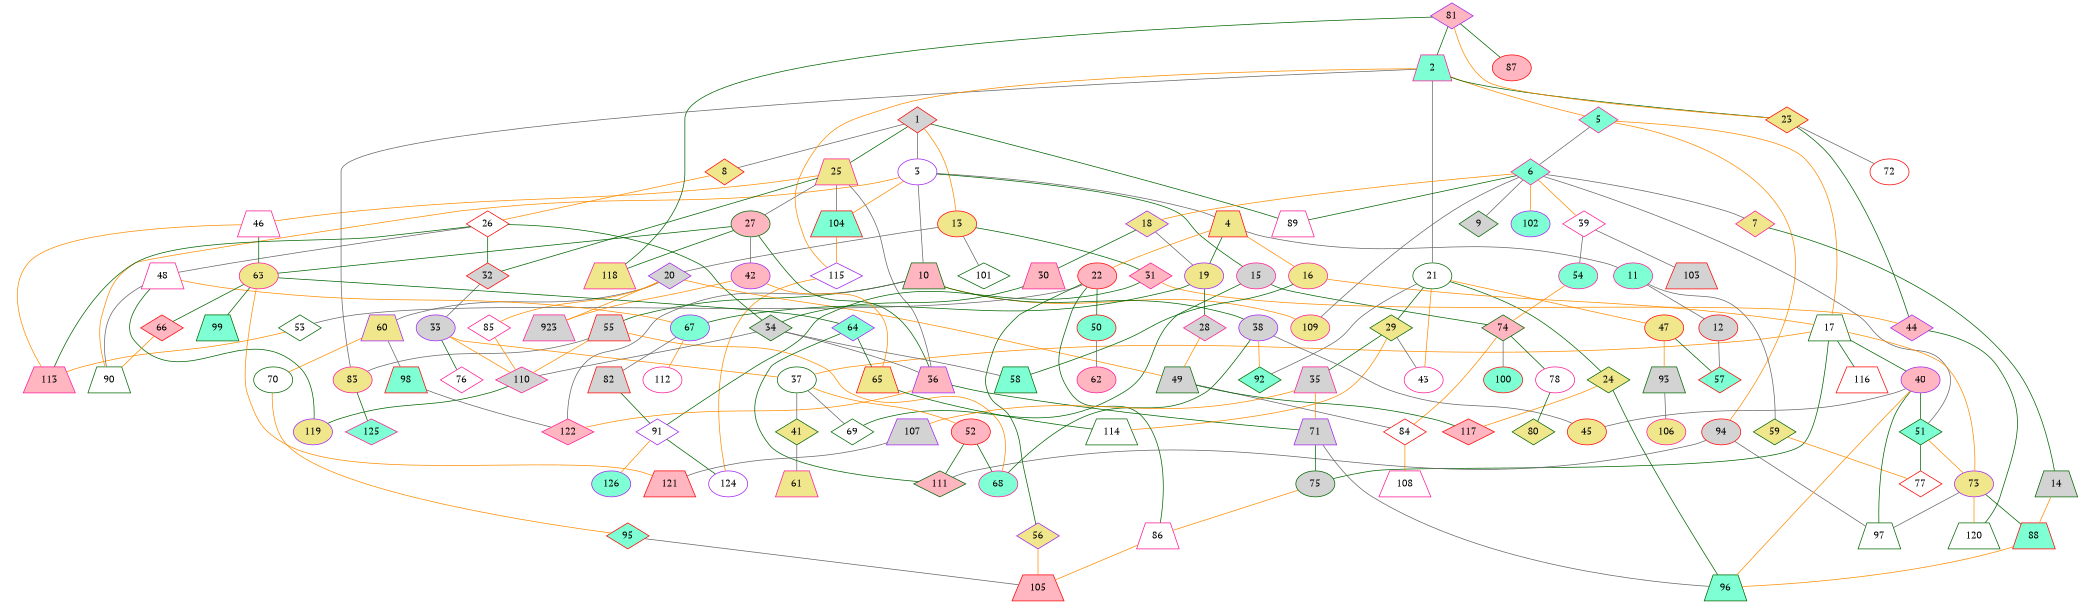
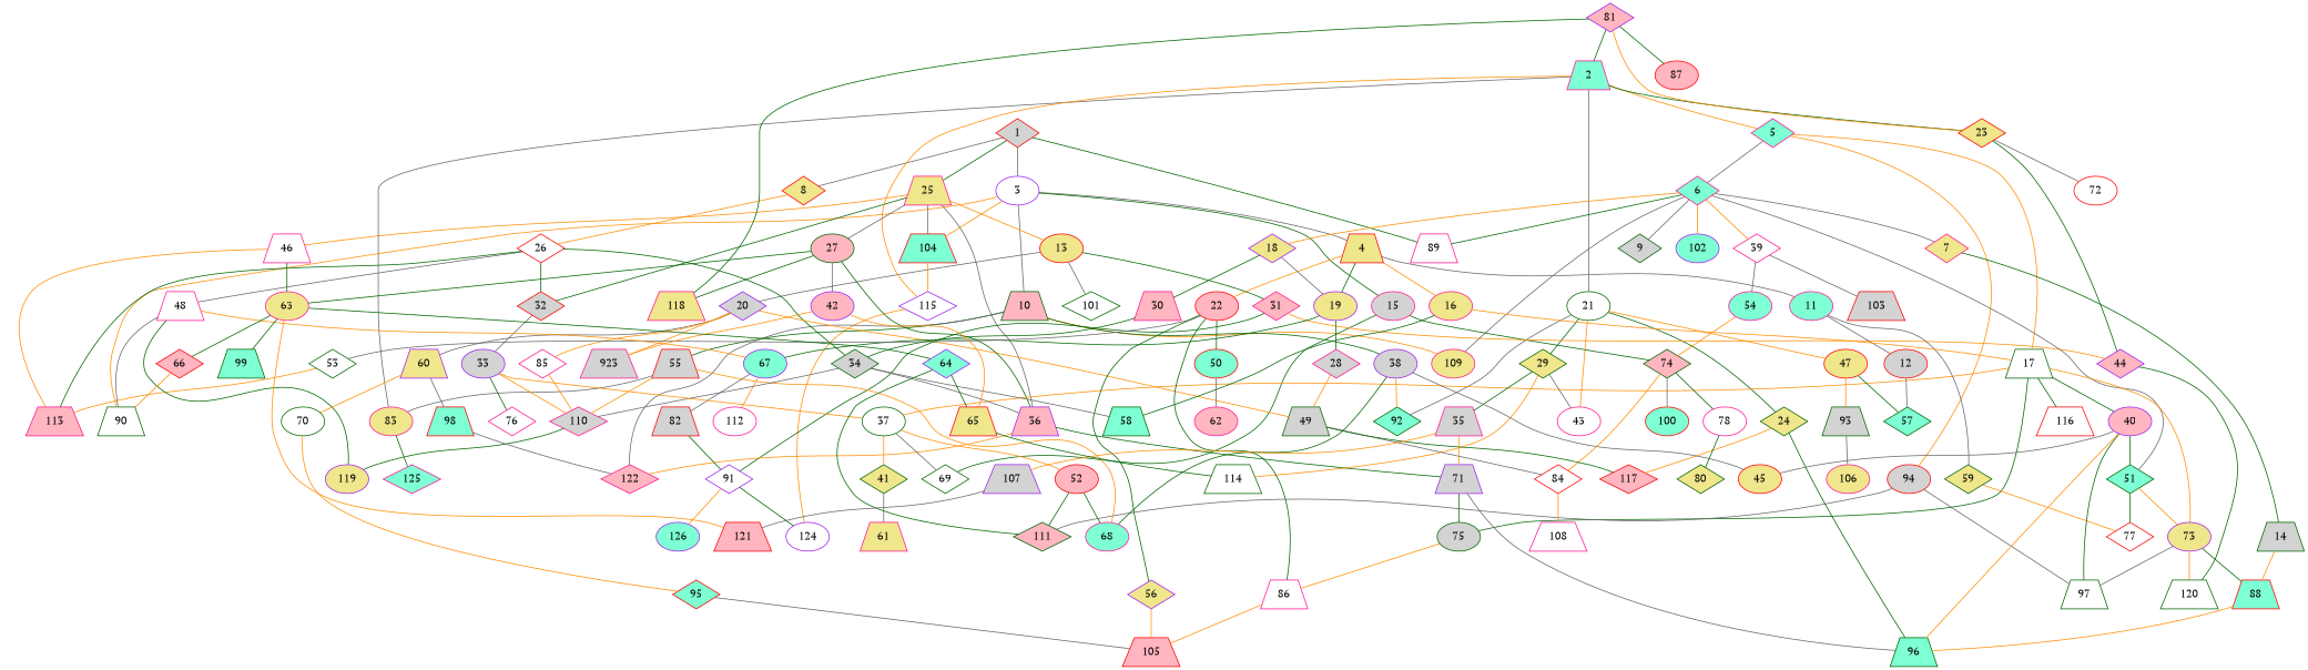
  graph {
    fontname="PT Serif"
    node [color=deeppink fillcolor=white fontname="PT Serif" shape=diamond style=filled]
    edge [color=darkgreen fontname="PT Serif"]
    1 [color=red fillcolor=lightgrey]
    3 [color=purple shape=ellipse]
    8 [color=red fillcolor=khaki]
    13 [color=red fillcolor=khaki shape=ellipse]
    25 [fillcolor=khaki shape=trapezium]
    89 [shape=trapezium]
    2 [fillcolor=aquamarine shape=trapezium]
    5 [fillcolor=aquamarine]
    21 [color=darkgreen shape=ellipse]
    23 [color=red fillcolor=khaki]
    83 [fillcolor=khaki shape=ellipse]
    115 [color=purple]
    4 [color=red fillcolor=khaki shape=trapezium]
    10 [color=darkgreen fillcolor=lightpink shape=trapezium]
    15 [fillcolor=lightgrey shape=ellipse]
    90 [color=darkgreen shape=trapezium]
    104 [color=red fillcolor=aquamarine shape=trapezium]
    26 [color=red]
    20 [color=purple fillcolor=lightgrey]
    31 [fillcolor=lightpink]
    101 [color=darkgreen]
    27 [color=darkgreen fillcolor=lightpink shape=ellipse]
    32 [color=red fillcolor=lightgrey]
    36 [color=purple fillcolor=lightpink shape=trapezium]
    46 [shape=trapezium]
    6 [fillcolor=aquamarine]
    17 [color=darkgreen shape=trapezium]
    94 [color=red fillcolor=lightgrey shape=ellipse]
    24 [color=darkgreen fillcolor=khaki]
    29 [color=darkgreen fillcolor=khaki]
    43 [shape=ellipse]
    47 [color=red fillcolor=khaki shape=ellipse]
    92 [color=darkgreen fillcolor=aquamarine]
    44 [color=purple fillcolor=lightpink]
    72 [color=red shape=ellipse]
    81 [color=purple fillcolor=lightpink]
    125 [fillcolor=aquamarine]
    124 [color=purple shape=ellipse]
    11 [fillcolor=aquamarine shape=ellipse]
    16 [fillcolor=khaki shape=ellipse]
    19 [color=purple fillcolor=khaki shape=ellipse]
    22 [color=red fillcolor=lightpink shape=ellipse]
    109 [fillcolor=khaki shape=ellipse]
    38 [color=purple fillcolor=lightgrey shape=ellipse]
    55 [color=red fillcolor=lightgrey shape=trapezium]
    122 [fillcolor=lightpink]
    69 [color=darkgreen]
    74 [color=darkgreen fillcolor=lightpink]
    12 [color=red fillcolor=lightgrey shape=ellipse]
    59 [color=darkgreen fillcolor=khaki]
    58 [color=darkgreen fillcolor=aquamarine shape=trapezium]
    28 [fillcolor=lightgrey]
    67 [color=purple fillcolor=aquamarine shape=ellipse]
    50 [color=red fillcolor=aquamarine shape=ellipse]
    53 [color=darkgreen]
    56 [color=purple fillcolor=khaki]
    86 [shape=trapezium]
    7 [fillcolor=khaki]
    9 [color=darkgreen fillcolor=lightgrey]
    18 [color=purple fillcolor=khaki]
    39
    51 [color=darkgreen fillcolor=aquamarine]
    102 [color=purple fillcolor=aquamarine shape=ellipse]
    37 [color=darkgreen shape=ellipse]
    40 [color=purple fillcolor=lightpink shape=ellipse]
    73 [color=purple fillcolor=khaki shape=ellipse]
    75 [color=darkgreen fillcolor=lightgrey shape=ellipse]
    116 [color=red shape=trapezium]
    97 [color=darkgreen shape=trapezium]
    111 [color=darkgreen fillcolor=lightpink]
    14 [color=darkgreen fillcolor=lightgrey shape=trapezium]
    30 [fillcolor=lightpink shape=trapezium]
    54 [fillcolor=aquamarine shape=ellipse]
    103 [color=red fillcolor=lightgrey shape=trapezium]
    77 [color=red]
    88 [color=red fillcolor=aquamarine shape=trapezium]
    48 [shape=trapezium]
    119 [color=purple fillcolor=khaki shape=ellipse]
    34 [color=darkgreen fillcolor=lightgrey]
    113 [fillcolor=lightpink shape=trapezium]
    45 [color=red fillcolor=khaki shape=ellipse]
    68 [fillcolor=aquamarine shape=ellipse]
    110 [fillcolor=lightgrey]
-   57 [color=red fillcolor=aquamarine]
+   57 [color=darkgreen fillcolor=aquamarine]
    49 [color=darkgreen fillcolor=lightgrey shape=trapezium]
    60 [color=purple fillcolor=khaki shape=trapezium]
    85
    n88 [fillcolor=lightgrey label=923 shape=trapezium]
    91 [color=purple]
    96 [color=darkgreen fillcolor=aquamarine shape=trapezium]
    84 [color=red]
    78 [shape=ellipse]
    100 [color=red fillcolor=aquamarine shape=ellipse]
    41 [color=darkgreen fillcolor=khaki]
    52 [color=red fillcolor=lightpink shape=ellipse]
    120 [color=darkgreen shape=trapezium]
    82 [color=red fillcolor=lightgrey shape=trapezium]
    112 [shape=ellipse]
    117 [color=red fillcolor=lightpink]
    70 [color=darkgreen shape=ellipse]
    98 [color=red fillcolor=aquamarine shape=trapezium]
    35 [fillcolor=lightgrey shape=trapezium]
    114 [color=darkgreen shape=trapezium]
    93 [color=darkgreen fillcolor=lightgrey shape=trapezium]
    62 [fillcolor=lightpink shape=ellipse]
    105 [color=red fillcolor=lightpink shape=trapezium]
    118 [fillcolor=khaki shape=trapezium]
    87 [color=red fillcolor=lightpink shape=ellipse]
    42 [color=purple fillcolor=lightpink shape=ellipse]
    63 [fillcolor=khaki shape=ellipse]
    33 [color=purple fillcolor=lightgrey shape=ellipse]
    71 [color=purple fillcolor=lightgrey shape=trapezium]
    65 [color=red fillcolor=khaki shape=trapezium]
    64 [color=purple fillcolor=aquamarine]
    66 [color=red fillcolor=lightpink]
    99 [color=darkgreen fillcolor=aquamarine shape=trapezium]
    121 [color=red fillcolor=lightpink shape=trapezium]
    107 [color=purple fillcolor=lightgrey shape=trapezium]
    126 [color=purple fillcolor=aquamarine shape=ellipse]
    76
    61 [fillcolor=khaki shape=trapezium]
    106 [fillcolor=khaki shape=ellipse]
    108 [shape=trapezium]
    95 [color=red fillcolor=aquamarine]
    80 [color=darkgreen fillcolor=khaki]
    1 -- 3 [color=gray40]
    1 -- 8 [color=gray40]
-   1 -- 13 [color=darkorange]
+   25 -- 13 [color=darkorange]
    1 -- 25
    1 -- 89
    3 -- 4 [color=gray40]
    3 -- 10 [color=gray40]
    3 -- 15
    3 -- 90 [color=darkorange]
    3 -- 104 [color=darkorange]
    8 -- 26 [color=darkorange]
    13 -- 20 [color=gray40]
    13 -- 31
    13 -- 101 [color=gray40]
    25 -- 104 [color=gray40]
    25 -- 27 [color=gray40]
    25 -- 32
    25 -- 36 [color=gray40]
    25 -- 46 [color=darkorange]
    2 -- 5 [color=darkorange]
    2 -- 21 [color=gray40]
    2 -- 23
    2 -- 83 [color=gray40]
    2 -- 115 [color=darkorange]
    5 -- 6 [color=gray40]
    5 -- 17 [color=darkorange]
    5 -- 94 [color=darkorange]
    21 -- 24
    21 -- 29
    21 -- 43 [color=darkorange]
    21 -- 47 [color=darkorange]
    21 -- 92 [color=gray40]
    23 -- 44
    23 -- 72 [color=gray40]
    23 -- 81 [color=darkorange]
    83 -- 125
    115 -- 124 [color=darkorange]
    4 -- 11 [color=gray40]
    4 -- 16 [color=darkorange]
    4 -- 19
    4 -- 22 [color=darkorange]
    10 -- 109 [color=darkorange]
    10 -- 38
    10 -- 55
    10 -- 122 [color=gray40]
    15 -- 69
    15 -- 74
    104 -- 115 [color=darkorange]
    26 -- 32
    26 -- 48 [color=gray40]
    26 -- 34
    26 -- 113
    20 -- 49 [color=darkorange]
    20 -- 60 [color=gray40]
    20 -- 85 [color=darkorange]
    20 -- n88 [color=darkorange]
    31 -- 44 [color=darkorange]
    31 -- 91
    27 -- 36
    27 -- 118
    27 -- 42 [color=gray40]
    27 -- 63
    32 -- 33 [color=gray40]
    36 -- 122 [color=darkorange]
    36 -- 71
    46 -- 113 [color=darkorange]
    46 -- 63
    6 -- 89
    6 -- 109 [color=gray40]
    6 -- 7 [color=gray40]
    6 -- 9 [color=gray40]
    6 -- 18 [color=darkorange]
    6 -- 39 [color=darkorange]
    6 -- 51 [color=gray40]
    6 -- 102 [color=darkorange]
    17 -- 37 [color=darkorange]
    17 -- 40
    17 -- 73 [color=darkorange]
    17 -- 75
    17 -- 116
    94 -- 97 [color=gray40]
    94 -- 111 [color=gray40]
    24 -- 96
    24 -- 117 [color=darkorange]
    29 -- 43 [color=gray40]
    29 -- 35
    29 -- 114 [color=darkorange]
    47 -- 57
    47 -- 93 [color=darkorange]
    44 -- 120
    81 -- 2
    81 -- 118
    81 -- 87
    11 -- 12 [color=gray40]
    11 -- 59 [color=gray40]
    16 -- 17 [color=darkorange]
    16 -- 58
    19 -- 28
    19 -- 67
    22 -- 50
    22 -- 53 [color=gray40]
    22 -- 56
    22 -- 86
    38 -- 92 [color=darkorange]
    38 -- 45 [color=gray40]
    38 -- 68
    55 -- 83 [color=gray40]
    55 -- 68 [color=darkorange]
    55 -- 110 [color=darkorange]
    74 -- 84 [color=darkorange]
    74 -- 78
    74 -- 100 [color=gray40]
    12 -- 57 [color=gray40]
    59 -- 77 [color=darkorange]
    28 -- 49 [color=darkorange]
    67 -- 82 [color=gray40]
    67 -- 112 [color=darkorange]
    50 -- 62 [color=gray40]
    53 -- 113 [color=darkorange]
    56 -- 105 [color=darkorange]
    86 -- 105 [color=darkorange]
    7 -- 14
    18 -- 19 [color=gray40]
    18 -- 30
    39 -- 54 [color=gray40]
    39 -- 103 [color=gray40]
    51 -- 73 [color=darkorange]
    51 -- 77
    37 -- 69 [color=gray40]
-   37 -- 41 [color=gray40]
+   37 -- 41 [color=darkorange]
    37 -- 52 [color=darkorange]
    40 -- 51
    40 -- 97
    40 -- 45 [color=gray40]
    40 -- 96 [color=darkorange]
    73 -- 97 [color=gray40]
    73 -- 88
    73 -- 120 [color=darkorange]
    75 -- 86 [color=darkorange]
    14 -- 88 [color=darkorange]
    30 -- 34
    54 -- 74 [color=darkorange]
    88 -- 96 [color=darkorange]
    48 -- 90 [color=gray40]
    48 -- 67 [color=darkorange]
    48 -- 119
    34 -- 36 [color=gray40]
    34 -- 58 [color=gray40]
    34 -- 110 [color=gray40]
    110 -- 119
    49 -- 84 [color=gray40]
    49 -- 117
    60 -- 70 [color=darkorange]
    60 -- 98 [color=gray40]
    85 -- 110 [color=darkorange]
    91 -- 124
    91 -- 126 [color=darkorange]
    84 -- 108 [color=darkorange]
    78 -- 80
    41 -- 61 [color=gray40]
    52 -- 111
    52 -- 68
    82 -- 91
    70 -- 95 [color=darkorange]
    98 -- 122 [color=gray40]
    35 -- 71 [color=darkorange]
    35 -- 107 [color=darkorange]
    93 -- 106 [color=gray40]
    42 -- n88 [color=darkorange]
    42 -- 65 [color=darkorange]
    63 -- 64
    63 -- 66
    63 -- 99
    63 -- 121 [color=darkorange]
    33 -- 37 [color=darkorange]
    33 -- 110 [color=darkorange]
    33 -- 76
    71 -- 75
    71 -- 96 [color=gray40]
    65 -- 114
    64 -- 111
    64 -- 65
    66 -- 90 [color=darkorange]
    107 -- 121 [color=gray40]
    95 -- 105 [color=gray40]
  }
